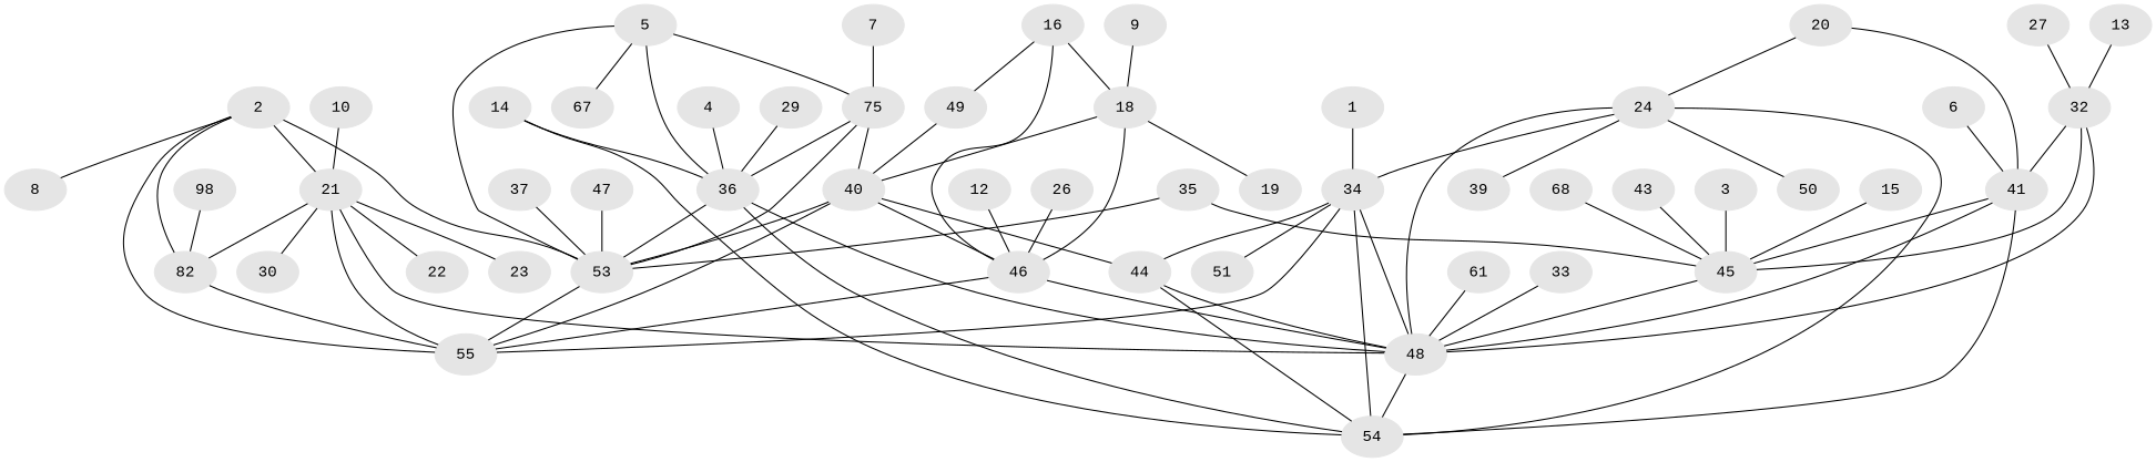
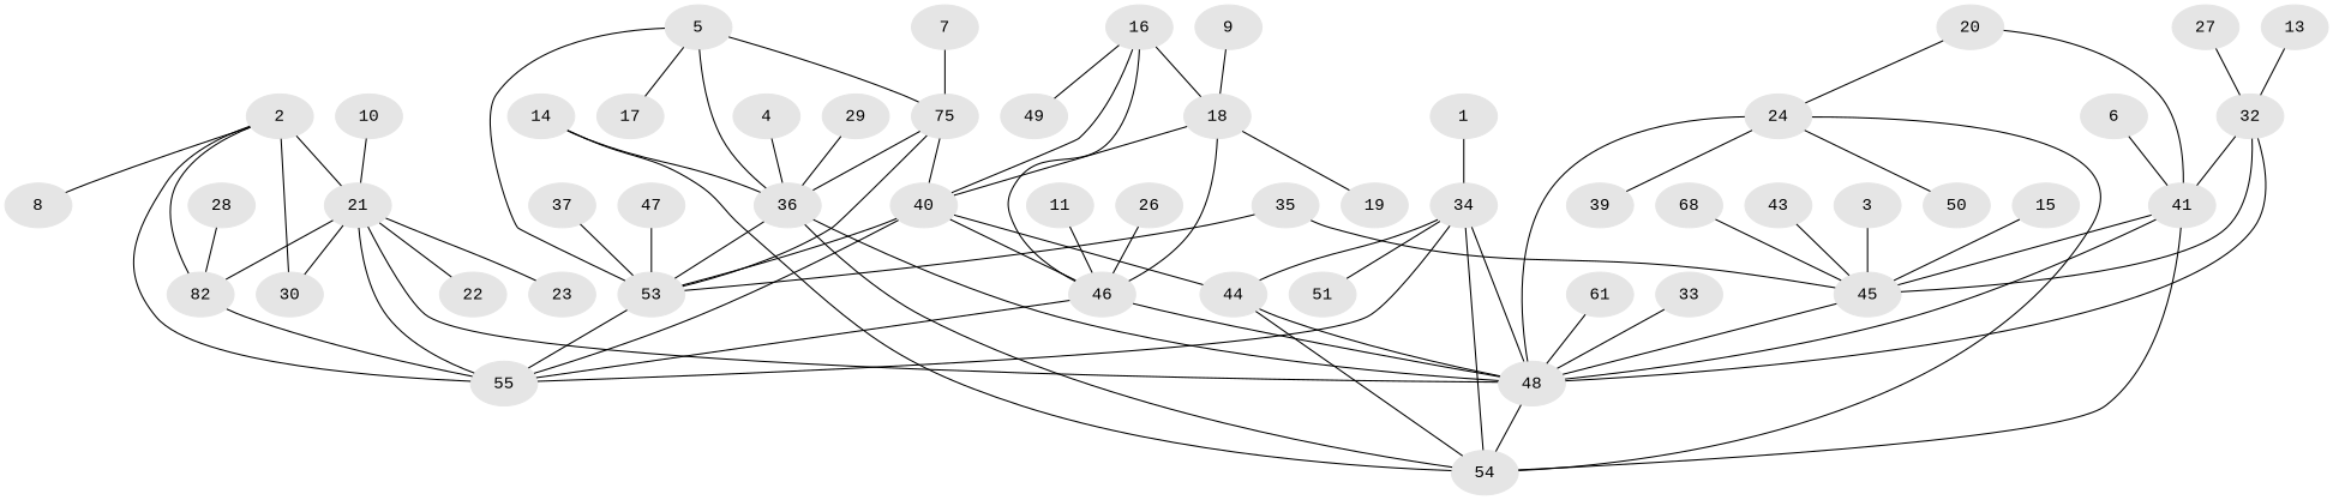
  graph {
    fontname="Liberation Mono"
    node [color=gray90 fontname="Liberation Mono" style=filled]
    edge [fontname="Liberation Mono" weight=1.0]
    1
    34
    55
    54
    48
    44
    51
    2
    8
    21
    n11 [label=82]
    53
    22
    23
    30
    3
    45
    4
    36
    5
-   17 [label=67]
+   17
    n22 [label=75]
    40
    6
    41
    7
    9
    18
    46
    19
    10
-   11 [label=12]
+   11
    13
    32
    14
    15
    16
    49
    20
    24
    39
    50
    26
    27
-   28 [label=98]
+   28
    29
    n47 [label=61]
    33
    35
    37
    n51 [label=68]
    43
    47
    1 -- 34
    34 -- 55
    34 -- 54
    34 -- 48
    34 -- 44
    34 -- 51
    48 -- 54
    44 -- 54
    44 -- 48
    2 -- 55 [weight=2.0]
    2 -- 8
    2 -- 21 [weight=2.0]
    2 -- n11 [weight=2.0]
-   2 -- 53 [weight=2.0]
+   2 -- 30 [weight=2.0]
    21 -- 55
    21 -- 48
    21 -- n11
    21 -- 22
    21 -- 23
    21 -- 30
    n11 -- 55
    53 -- 55
    3 -- 45
    45 -- 48
    4 -- 36
    36 -- 54
    36 -- 48
    36 -- 53
    5 -- 53 [weight=2.0]
    5 -- 36 [weight=2.0]
    5 -- 17
    5 -- n22 [weight=2.0]
    n22 -- 53
    n22 -- 36
    n22 -- 40
    40 -- 55
    40 -- 44
    40 -- 53
    40 -- 46
    6 -- 41
    41 -- 54 [weight=2.0]
    41 -- 48
    41 -- 45
    7 -- n22
    9 -- 18
    18 -- 40 [weight=2.0]
    18 -- 46 [weight=2.0]
    18 -- 19
    46 -- 55
    46 -- 48
    10 -- 21
    11 -- 46
    13 -- 32
    32 -- 48 [weight=2.0]
    32 -- 45 [weight=2.0]
    32 -- 41 [weight=2.0]
    14 -- 54
    14 -- 36
    15 -- 45
-   49 -- 40
+   16 -- 40
    16 -- 18 [weight=2.0]
    16 -- 46
    16 -- 49
    20 -- 41
    20 -- 24
-   24 -- 34
    24 -- 54
    24 -- 48
    24 -- 39
    24 -- 50
    26 -- 46
    27 -- 32
    28 -- n11
    29 -- 36
    n47 -- 48
    33 -- 48
    35 -- 53
    35 -- 45
    37 -- 53
    n51 -- 45
    43 -- 45
    47 -- 53
  }
